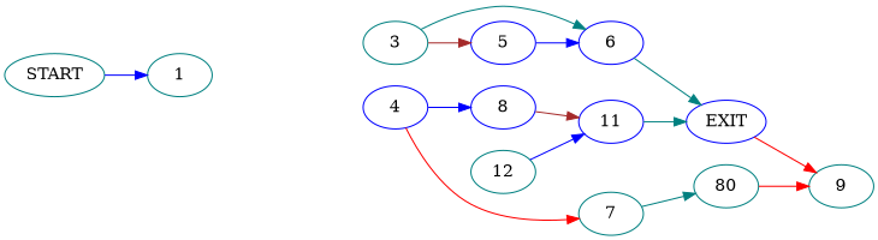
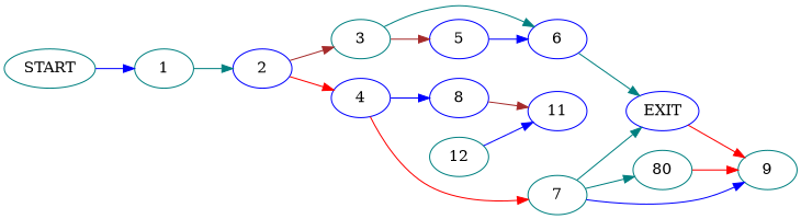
  digraph {
    rankdir=LR
    node [color=teal]
    edge [color=blue]
    n1 [label=START]
    1
+   2 [color=blue]
    n4 [color=blue label=EXIT]
    9
    3
    4 [color=blue]
    5 [color=blue]
    6 [color=blue]
    7
    8 [color=blue]
    n12 [label=80]
    11 [color=blue]
    12
    n1 -> 1
+   1 -> 2 [color=teal]
+   2 -> 3 [color=brown]
+   2 -> 4 [color=red]
    n4 -> 9 [color=red]
    3 -> 5 [color=brown]
    3 -> 6 [color=teal]
    4 -> 7 [color=red]
    4 -> 8
    5 -> 6
    6 -> n4 [color=teal]
+   7 -> 9
    7 -> n12 [color=teal]
    8 -> 11 [color=brown]
    n12 -> 9 [color=red]
-   11 -> n4 [color=teal]
+   7 -> n4 [color=teal]
    12 -> 11
  }
